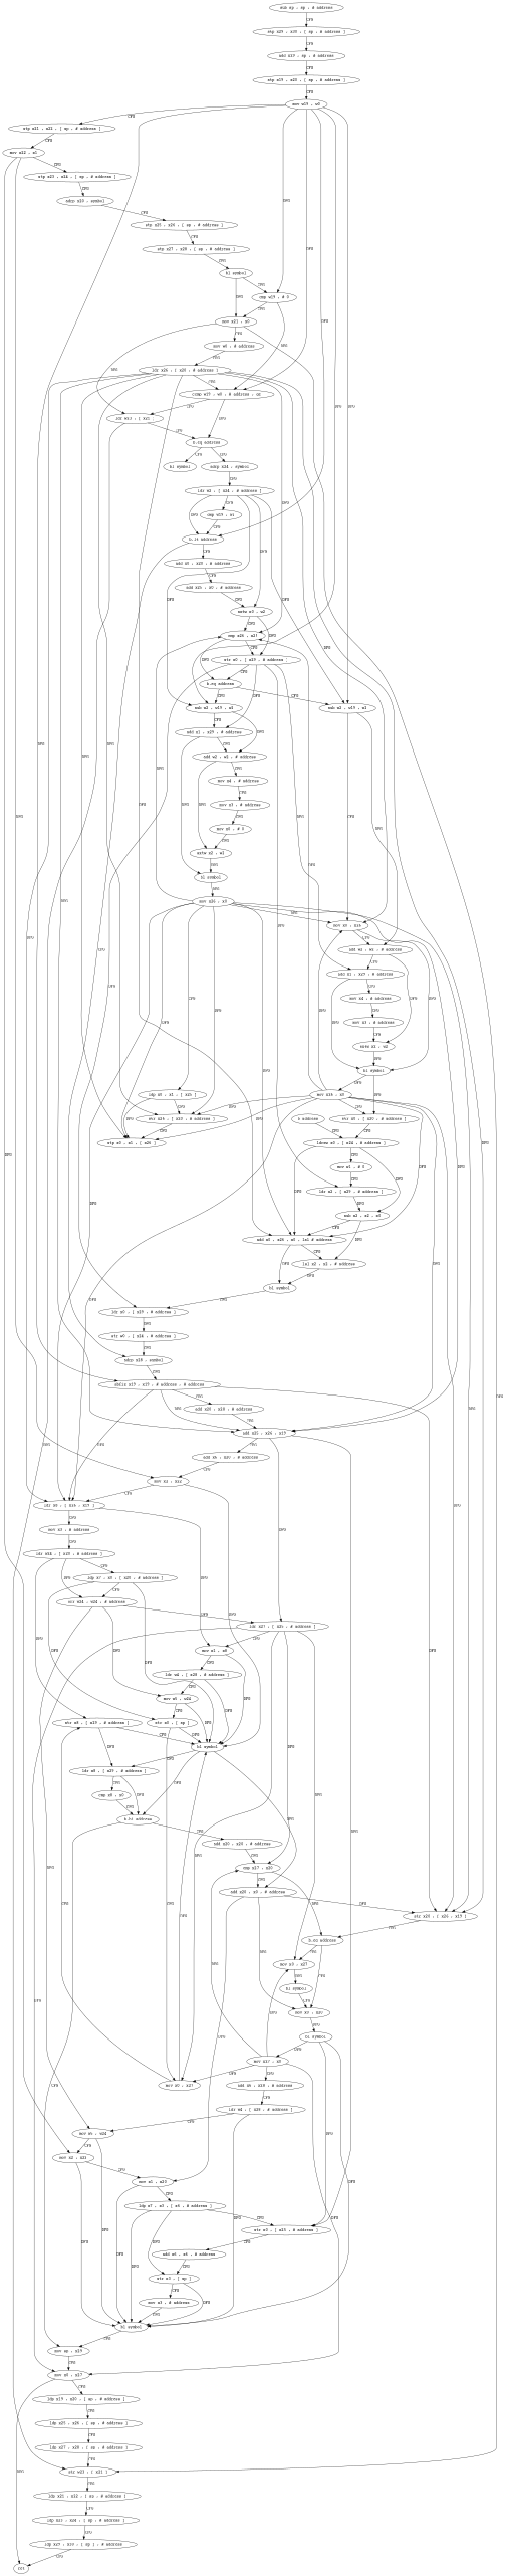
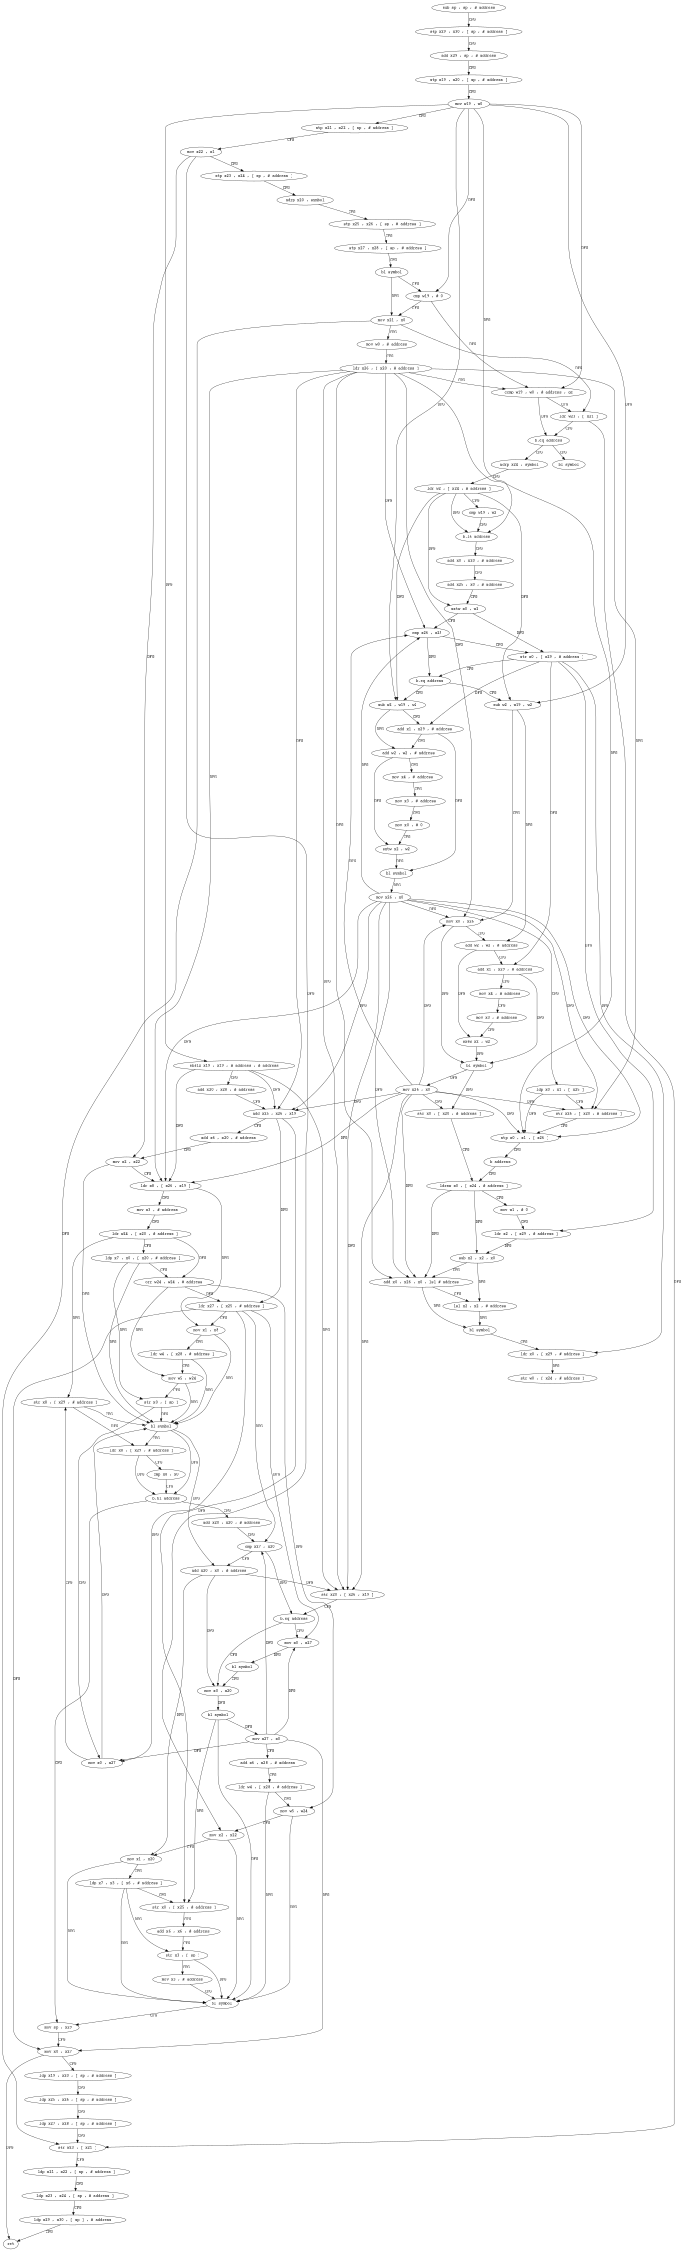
  digraph {
    fontname="Courier Prime"
    node [fontname="Courier Prime"]
    edge [fontname="Courier Prime"]
    n1 [label="sub sp , sp , # address"]
    n2 [label="stp x29 , x30 , [ sp , # address ]"]
    n3 [label="add x29 , sp , # address"]
    n4 [label="stp x19 , x20 , [ sp , # address ]"]
    n5 [label="mov w19 , w0"]
    n6 [label="stp x21 , x22 , [ sp , # address ]"]
    n7 [label="cmp w19 , # 0"]
    n8 [label="ccmp w19 , w0 , # address , ge"]
    n9 [label="b.lt address"]
    n10 [label="sbfiz x19 , x19 , # address , # address"]
    n11 [label="sub w2 , w19 , w2"]
    n12 [label="sub w2 , w19 , w2"]
    n13 [label="mov x22 , x1"]
    n14 [label="mov x21 , x0"]
    n15 [label="ldr w23 , [ x21 ]"]
    n16 [label="b.eq address"]
-   n17 [label="adrp x28 , symbol"]
    n18 [label="add x0 , x20 , # address"]
    n19 [label="add x25 , x26 , x19"]
    n20 [label="ldr x8 , [ x26 , x19 ]"]
    n21 [label="str x20 , [ x26 , x19 ]"]
    n22 [label="add x20 , x28 , # address"]
    n23 [label="add x1 , x29 , # address"]
    n24 [label="add w2 , w2 , # address"]
    n25 [label="mov x0 , x26"]
    n26 [label="add w2 , w2 , # address"]
    n27 [label="stp x23 , x24 , [ sp , # address ]"]
    n28 [label="mov x2 , x22"]
    n29 [label="mov x2 , x22"]
    n30 [label="adrp x20 , symbol"]
    n31 [label="bl symbol"]
    n32 [label="mov x1 , x20"]
    n33 [label="bl symbol"]
    n34 [label="stp x25 , x26 , [ sp , # address ]"]
    n35 [label="stp x27 , x28 , [ sp , # address ]"]
    n36 [label="bl symbol"]
    n37 [label="mov w0 , # address"]
    n38 [label="str w23 , [ x21 ]"]
    n39 [label="ldr x26 , [ x20 , # address ]"]
    n40 [label="ldp x21 , x22 , [ sp , # address ]"]
    n41 [label="cmp x26 , x25"]
    n42 [label="str x26 , [ x20 , # address ]"]
    n43 [label="stp x0 , x1 , [ x26 ]"]
    n44 [label="add x0 , x26 , x0 , lsl # address"]
    n45 [label="add x6 , x20 , # address"]
    n46 [label="ldr x27 , [ x25 , # address ]"]
    n47 [label="str x0 , [ x25 , # address ]"]
    n48 [label="mov x3 , # address"]
    n49 [label="mov x1 , x8"]
    n50 [label="str x0 , [ x29 , # address ]"]
    n51 [label="b.eq address"]
    n52 [label="b.eq address"]
    n53 [label="b address"]
    n54 [label="bl symbol"]
    n55 [label="lsl x2 , x2 , # address"]
    n56 [label="bl symbol"]
    n57 [label="bl symbol"]
    n58 [label="adrp x24 , symbol"]
    n59 [label="ldr w2 , [ x24 , # address ]"]
    n60 [label="cmp w19 , w2"]
    n61 [label="sxtw x0 , w2"]
    n62 [label="add x25 , x0 , # address"]
    n63 [label="mov x0 , x27"]
    n64 [label="mov x0 , x27"]
    n65 [label="cmp x27 , x20"]
    n66 [label="mov x0 , x27"]
    n67 [label="add x6 , x6 , # address"]
    n68 [label="ldr x8 , [ x29 , # address ]"]
    n69 [label="b.hi address"]
    n70 [label="add x20 , x0 , # address"]
    n71 [label="ldr w24 , [ x20 , # address ]"]
    n72 [label="ldr w4 , [ x28 , # address ]"]
    n73 [label="str x8 , [ x29 , # address ]"]
    n74 [label="ldp x7 , x0 , [ x20 , # address ]"]
    n75 [label="orr w24 , w24 , # address"]
    n76 [label="str x0 , [ sp ]"]
    n77 [label="mov w5 , w24"]
    n78 [label="mov w5 , w24"]
    n79 [label="ldp x19 , x20 , [ sp , # address ]"]
    n80 [label=ret]
    n81 [label="bl symbol"]
    n82 [label="cmp x8 , x0"]
    n83 [label="mov sp , x29"]
    n84 [label="add x20 , x20 , # address"]
    n85 [label="mov x0 , x20"]
    n86 [label="add x1 , x29 , # address"]
    n87 [label="ldr x2 , [ x29 , # address ]"]
    n88 [label="ldr x0 , [ x29 , # address ]"]
    n89 [label="bl symbol"]
    n90 [label="mov x4 , # address"]
    n91 [label="sub x2 , x2 , x0"]
    n92 [label="str w0 , [ x24 , # address ]"]
    n93 [label="mov x4 , # address"]
    n94 [label="sxtw x2 , w2"]
    n95 [label="sxtw x2 , w2"]
    n96 [label="ldp x25 , x26 , [ sp , # address ]"]
    n97 [label="ldp x27 , x28 , [ sp , # address ]"]
    n98 [label="ldp x23 , x24 , [ sp , # address ]"]
    n99 [label="ldp x29 , x30 , [ sp ] , # address"]
    n100 [label="bl symbol"]
    n101 [label="ldp x7 , x3 , [ x6 , # address ]"]
    n102 [label="mov x27 , x0"]
    n103 [label="mov x26 , x0"]
    n104 [label="mov x3 , # address"]
    n105 [label="mov x0 , # 0"]
    n106 [label="ldp x0 , x1 , [ x25 ]"]
    n107 [label="ldrsw x0 , [ x24 , # address ]"]
    n108 [label="mov w1 , # 0"]
    n109 [label="mov x26 , x0"]
    n110 [label="str x0 , [ x20 , # address ]"]
    n111 [label="mov x3 , # address"]
    n112 [label="add x6 , x28 , # address"]
    n113 [label="ldr w4 , [ x28 , # address ]"]
    n114 [label="str x3 , [ sp ]"]
    n115 [label="mov x3 , # address"]
    n1 -> n2 [label=CFG]
    n2 -> n3 [label=CFG]
    n3 -> n4 [label=CFG]
    n4 -> n5 [label=CFG]
    n5 -> n6 [label=CFG]
    n5 -> n7 [label=DFG]
    n5 -> n8 [label=DFG]
    n5 -> n9 [label=DFG]
    n5 -> n10 [label=DFG]
    n5 -> n11 [label=DFG]
    n5 -> n12 [label=DFG]
    n6 -> n13 [label=CFG]
    n7 -> n8 [label=DFG]
    n7 -> n14 [label=CFG]
    n8 -> n15 [label=CFG]
    n8 -> n16 [label=DFG]
-   n9 -> n17 [label=CFG]
    n9 -> n18 [label=CFG]
    n10 -> n19 [label=DFG]
    n10 -> n20 [label=DFG]
    n10 -> n21 [label=DFG]
    n10 -> n22 [label=CFG]
    n11 -> n23 [label=CFG]
    n11 -> n24 [label=DFG]
    n12 -> n25 [label=CFG]
    n12 -> n26 [label=DFG]
    n13 -> n27 [label=CFG]
    n13 -> n28 [label=DFG]
    n13 -> n29 [label=DFG]
    n14 -> n15 [label=DFG]
    n14 -> n37 [label=CFG]
    n14 -> n38 [label=DFG]
    n15 -> n16 [label=CFG]
    n15 -> n38 [label=DFG]
    n16 -> n57 [label=CFG]
    n16 -> n58 [label=CFG]
-   n17 -> n10 [label=CFG]
    n18 -> n62 [label=CFG]
    n19 -> n45 [label=CFG]
    n19 -> n46 [label=DFG]
    n19 -> n47 [label=DFG]
    n20 -> n48 [label=CFG]
    n20 -> n49 [label=DFG]
    n21 -> n52 [label=CFG]
    n22 -> n19 [label=CFG]
    n23 -> n24 [label=CFG]
    n23 -> n89 [label=DFG]
    n24 -> n93 [label=CFG]
    n24 -> n94 [label=DFG]
    n25 -> n26 [label=CFG]
    n25 -> n54 [label=DFG]
    n26 -> n86 [label=CFG]
    n26 -> n95 [label=DFG]
    n27 -> n30 [label=CFG]
    n28 -> n20 [label=CFG]
    n28 -> n31 [label=DFG]
    n29 -> n32 [label=CFG]
    n29 -> n33 [label=DFG]
    n30 -> n34 [label=CFG]
    n31 -> n68 [label=CFG]
    n31 -> n69 [label=DFG]
    n31 -> n70 [label=DFG]
    n32 -> n33 [label=DFG]
    n32 -> n101 [label=CFG]
    n33 -> n83 [label=CFG]
    n34 -> n35 [label=CFG]
    n35 -> n36 [label=CFG]
    n36 -> n7 [label=CFG]
    n36 -> n14 [label=DFG]
    n37 -> n39 [label=CFG]
    n38 -> n40 [label=CFG]
    n39 -> n8 [label=CFG]
    n39 -> n19 [label=DFG]
    n39 -> n20 [label=DFG]
    n39 -> n21 [label=DFG]
    n39 -> n25 [label=DFG]
    n39 -> n41 [label=DFG]
    n39 -> n42 [label=DFG]
    n39 -> n43 [label=DFG]
    n39 -> n44 [label=DFG]
    n40 -> n98 [label=CFG]
    n41 -> n50 [label=CFG]
    n41 -> n51 [label=DFG]
    n42 -> n43 [label=CFG]
+   n43 -> n53 [label=CFG]
    n44 -> n55 [label=CFG]
    n44 -> n56 [label=DFG]
    n45 -> n28 [label=CFG]
    n46 -> n49 [label=CFG]
    n46 -> n63 [label=DFG]
    n46 -> n64 [label=DFG]
    n46 -> n65 [label=DFG]
    n46 -> n66 [label=DFG]
    n47 -> n67 [label=CFG]
    n48 -> n71 [label=CFG]
    n49 -> n31 [label=DFG]
    n49 -> n72 [label=CFG]
    n50 -> n23 [label=DFG]
    n50 -> n51 [label=CFG]
    n50 -> n86 [label=DFG]
    n50 -> n87 [label=DFG]
    n50 -> n88 [label=DFG]
    n51 -> n11 [label=CFG]
    n51 -> n12 [label=CFG]
    n52 -> n66 [label=CFG]
    n52 -> n85 [label=CFG]
    n53 -> n107 [label=CFG]
    n54 -> n109 [label=DFG]
    n54 -> n110 [label=DFG]
    n55 -> n56 [label=DFG]
    n56 -> n88 [label=CFG]
    n58 -> n59 [label=CFG]
    n59 -> n9 [label=DFG]
    n59 -> n11 [label=DFG]
    n59 -> n12 [label=DFG]
    n59 -> n60 [label=CFG]
    n59 -> n61 [label=DFG]
    n60 -> n9 [label=CFG]
    n61 -> n41 [label=CFG]
    n61 -> n50 [label=DFG]
    n62 -> n61 [label=CFG]
    n63 -> n31 [label=DFG]
    n63 -> n73 [label=CFG]
    n64 -> n79 [label=CFG]
    n64 -> n80 [label=DFG]
    n65 -> n52 [label=DFG]
    n65 -> n70 [label=CFG]
    n66 -> n81 [label=DFG]
    n67 -> n114 [label=CFG]
    n68 -> n69 [label=DFG]
    n68 -> n82 [label=CFG]
    n69 -> n83 [label=CFG]
    n69 -> n84 [label=CFG]
    n70 -> n21 [label=DFG]
    n70 -> n32 [label=DFG]
    n70 -> n85 [label=DFG]
    n71 -> n73 [label=DFG]
    n71 -> n74 [label=CFG]
    n71 -> n75 [label=DFG]
    n72 -> n31 [label=DFG]
    n72 -> n77 [label=CFG]
    n73 -> n31 [label=CFG]
    n73 -> n68 [label=DFG]
    n74 -> n31 [label=DFG]
    n74 -> n75 [label=CFG]
    n74 -> n76 [label=DFG]
    n75 -> n46 [label=DFG]
    n75 -> n77 [label=DFG]
    n75 -> n78 [label=DFG]
    n76 -> n31 [label=DFG]
    n76 -> n63 [label=CFG]
    n77 -> n31 [label=DFG]
    n77 -> n76 [label=CFG]
    n78 -> n29 [label=CFG]
    n78 -> n33 [label=DFG]
    n79 -> n96 [label=CFG]
    n81 -> n85 [label=CFG]
    n82 -> n69 [label=CFG]
    n83 -> n64 [label=CFG]
    n84 -> n65 [label=CFG]
    n85 -> n100 [label=DFG]
    n86 -> n54 [label=DFG]
    n86 -> n90 [label=CFG]
    n87 -> n91 [label=DFG]
    n88 -> n92 [label=DFG]
    n89 -> n103 [label=DFG]
    n90 -> n111 [label=CFG]
    n91 -> n44 [label=CFG]
    n91 -> n55 [label=DFG]
-   n92 -> n17 [label=CFG]
    n93 -> n104 [label=CFG]
    n94 -> n89 [label=DFG]
    n95 -> n54 [label=DFG]
    n96 -> n97 [label=CFG]
    n97 -> n38 [label=CFG]
    n98 -> n99 [label=CFG]
    n99 -> n80 [label=CFG]
    n100 -> n33 [label=DFG]
    n100 -> n47 [label=DFG]
    n100 -> n102 [label=DFG]
    n101 -> n33 [label=DFG]
    n101 -> n47 [label=CFG]
    n101 -> n114 [label=DFG]
    n102 -> n63 [label=DFG]
    n102 -> n64 [label=DFG]
    n102 -> n65 [label=DFG]
    n102 -> n66 [label=DFG]
    n102 -> n112 [label=CFG]
    n103 -> n19 [label=DFG]
    n103 -> n20 [label=DFG]
    n103 -> n21 [label=DFG]
    n103 -> n25 [label=DFG]
    n103 -> n41 [label=DFG]
    n103 -> n42 [label=DFG]
    n103 -> n43 [label=DFG]
    n103 -> n44 [label=DFG]
    n103 -> n106 [label=CFG]
    n104 -> n105 [label=CFG]
    n105 -> n94 [label=CFG]
    n106 -> n42 [label=CFG]
    n106 -> n43 [label=DFG]
    n107 -> n44 [label=DFG]
    n107 -> n91 [label=DFG]
    n107 -> n108 [label=CFG]
    n108 -> n87 [label=CFG]
    n109 -> n19 [label=DFG]
    n109 -> n20 [label=DFG]
    n109 -> n21 [label=DFG]
    n109 -> n25 [label=DFG]
    n109 -> n41 [label=DFG]
    n109 -> n42 [label=DFG]
    n109 -> n43 [label=DFG]
    n109 -> n44 [label=DFG]
    n109 -> n110 [label=CFG]
    n110 -> n107 [label=CFG]
    n111 -> n95 [label=CFG]
    n112 -> n113 [label=CFG]
    n113 -> n33 [label=DFG]
    n113 -> n78 [label=CFG]
    n114 -> n33 [label=DFG]
    n114 -> n115 [label=CFG]
    n115 -> n33 [label=CFG]
  }
